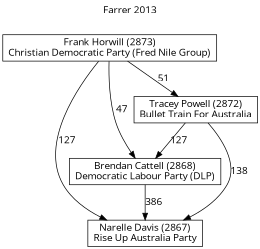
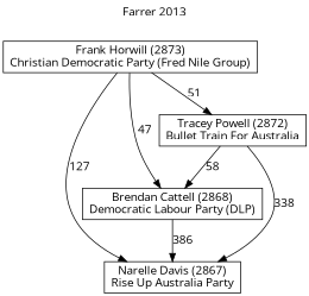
  digraph {
    fontname="Open Sans"
    label="Farrer 2013"
    labelloc=t
    mclimit=10
    node [fontname="Open Sans" shape=box]
    edge [fontname="Open Sans"]
    n1 [label="Narelle Davis (2867)\nRise Up Australia Party"]
    n2 [label="Brendan Cattell (2868)\nDemocratic Labour Party (DLP)"]
    n3 [label="Tracey Powell (2872)\nBullet Train For Australia"]
    n4 [label="Frank Horwill (2873)\nChristian Democratic Party (Fred Nile Group)"]
    n2 -> n1 [label=386]
-   n3 -> n1 [label=138]
-   n3 -> n2 [label=127]
+   n3 -> n1 [label=338]
+   n3 -> n2 [label=58]
    n4 -> n1 [label=127]
    n4 -> n2 [label=47]
    n4 -> n3 [label=51]
  }
